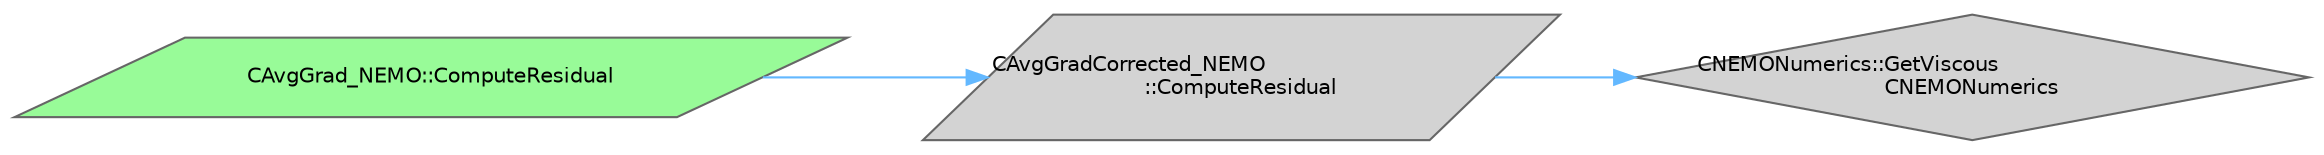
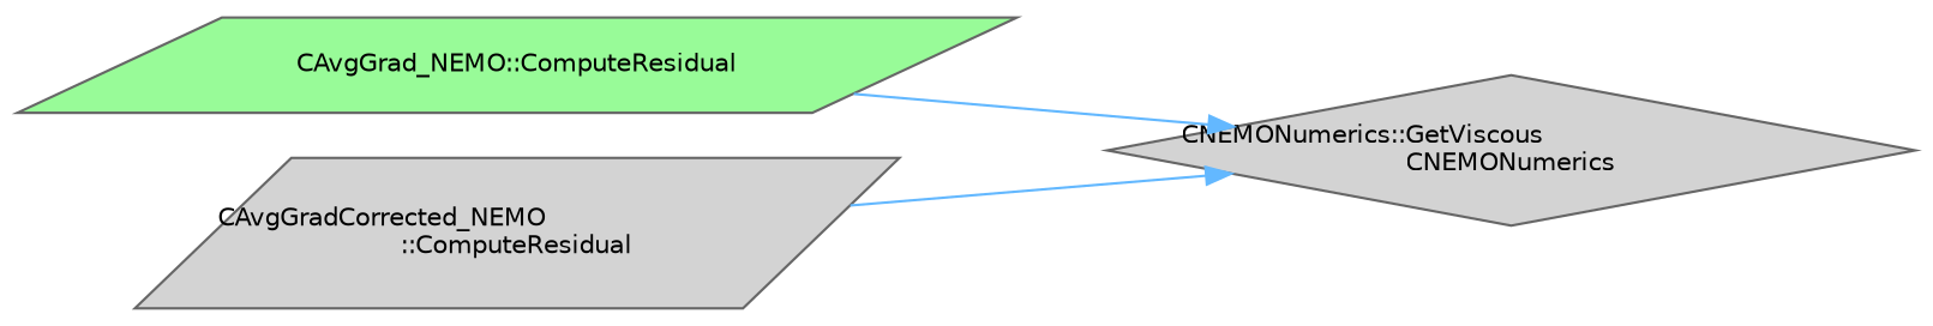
  digraph {
    fontname="DejaVu Sans"
    rankdir=RL
    node [color=grey40 fillcolor=lightgrey fontname="DejaVu Sans" fontsize=10 shape=parallelogram style=filled]
    edge [color=steelblue1 dir=back fontname="DejaVu Sans" fontsize=10 labelfontname=Helvetica labelfontsize=10 style=solid]
    n1 [color=gray40 fontcolor=black height=0.2 label="CNEMONumerics::GetViscous\lCNEMONumerics" shape=diamond width=0.4]
    n2 [fillcolor=palegreen height=0.2 label="CAvgGrad_NEMO::ComputeResidual" width=0.4]
    n3 [height=0.2 label="CAvgGradCorrected_NEMO\l::ComputeResidual" width=0.4]
-   n3 -> n2
+   n1 -> n2
    n1 -> n3
  }
